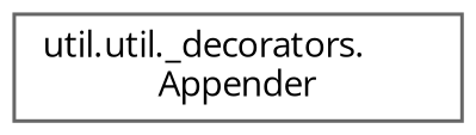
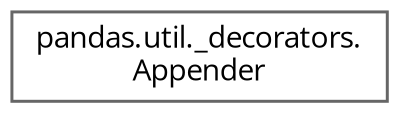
  digraph {
    rankdir=TB
    fontname="Open Sans"
-   n1 [color=grey40 fillcolor=white fontname="Open Sans" fontsize=10 height=0.2 label="util.util._decorators.\lAppender" shape=box style=filled width=0.4]
+   n1 [color=grey40 fillcolor=white fontname="Open Sans" fontsize=10 height=0.2 label="pandas.util._decorators.\lAppender" shape=box style=filled width=0.4]
  }
